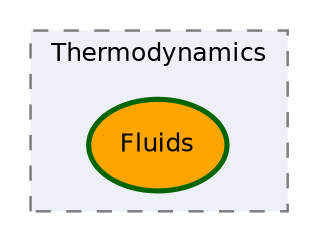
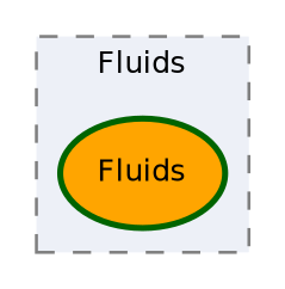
  digraph {
    compound=true
    fontname="DejaVu Sans"
    n1 [color=darkgreen fillcolor=orange fontname="DejaVu Sans" fontsize=10 label=Fluids shape=ellipse style="filled,bold,"]
    subgraph cluster_1 {
      bgcolor="#edf0f7"
      fontsize=10
-     label=Thermodynamics
+     label=Fluids
      pencolor=grey50
      style="filled,dashed,"
      n1
    }
  }
